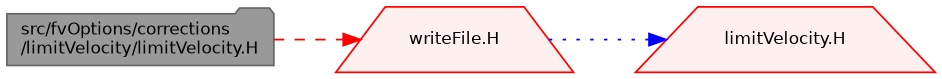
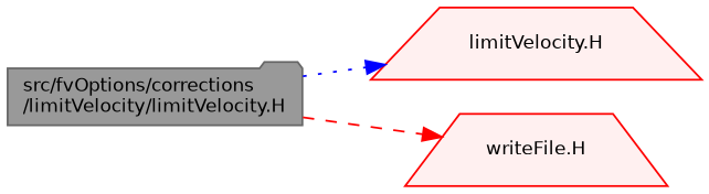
  digraph {
    rankdir=LR
    node [color=red fillcolor="#FFF0F0" fontname=Helvetica fontsize=10 shape=trapezium style=filled]
    edge [fontname=Helvetica fontsize=10 labelfontname=Helvetica labelfontsize=10]
    n1 [color=gray40 fillcolor=grey60 fontcolor=black height=0.2 label="src/fvOptions/corrections\l/limitVelocity/limitVelocity.H" shape=folder width=0.4]
    n2 [height=0.2 label="limitVelocity.H" width=0.4]
    n3 [height=0.2 label="writeFile.H" width=0.4]
-   n3 -> n2 [color=blue style=dotted]
+   n1 -> n2 [color=blue style=dotted]
    n1 -> n3 [color=red style=dashed]
  }
